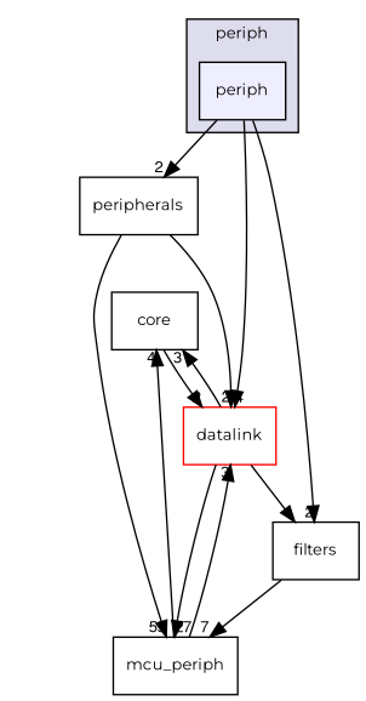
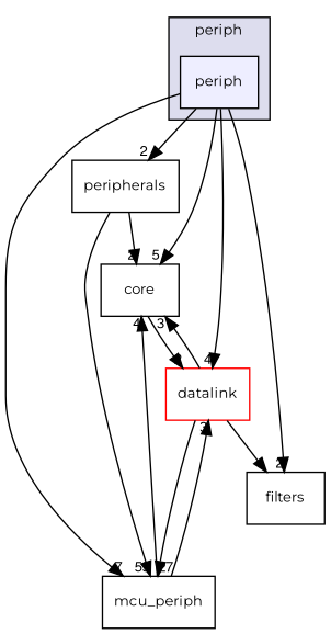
  digraph {
    compound=true
    fontname=Montserrat
    node [fontname=Montserrat fontsize=10 shape=box]
    edge [fontname=Montserrat headlabel=2 labeldistance=1.5 labelfontname=FreeSans labelfontsize=10]
    n1 [fillcolor="#eeeeff" label=periph pencolor=black style=filled]
    n2 [label=peripherals]
    n3 [label=core]
    n4 [label=mcu_periph]
    n5 [label=filters]
    n6 [color=red fillcolor=white label=datalink style=filled]
    subgraph cluster_1 {
      bgcolor="#ddddee"
      fontsize=10
      label=periph
      pencolor=black
      n1
    }
    n1 -> n2
-   n5 -> n4 [headlabel=7]
+   n1 -> n3 [headlabel=5]
+   n1 -> n4 [headlabel=7]
    n1 -> n5
    n1 -> n6 [headlabel=4]
    n2 -> n4 [headlabel=53]
-   n2 -> n6
+   n2 -> n3
    n3 -> n6
    n4 -> n3 [headlabel=4]
    n4 -> n6 [headlabel=3]
    n6 -> n3 [headlabel=3]
    n6 -> n4 [headlabel=27]
    n6 -> n5 [headlabel=1]
  }
